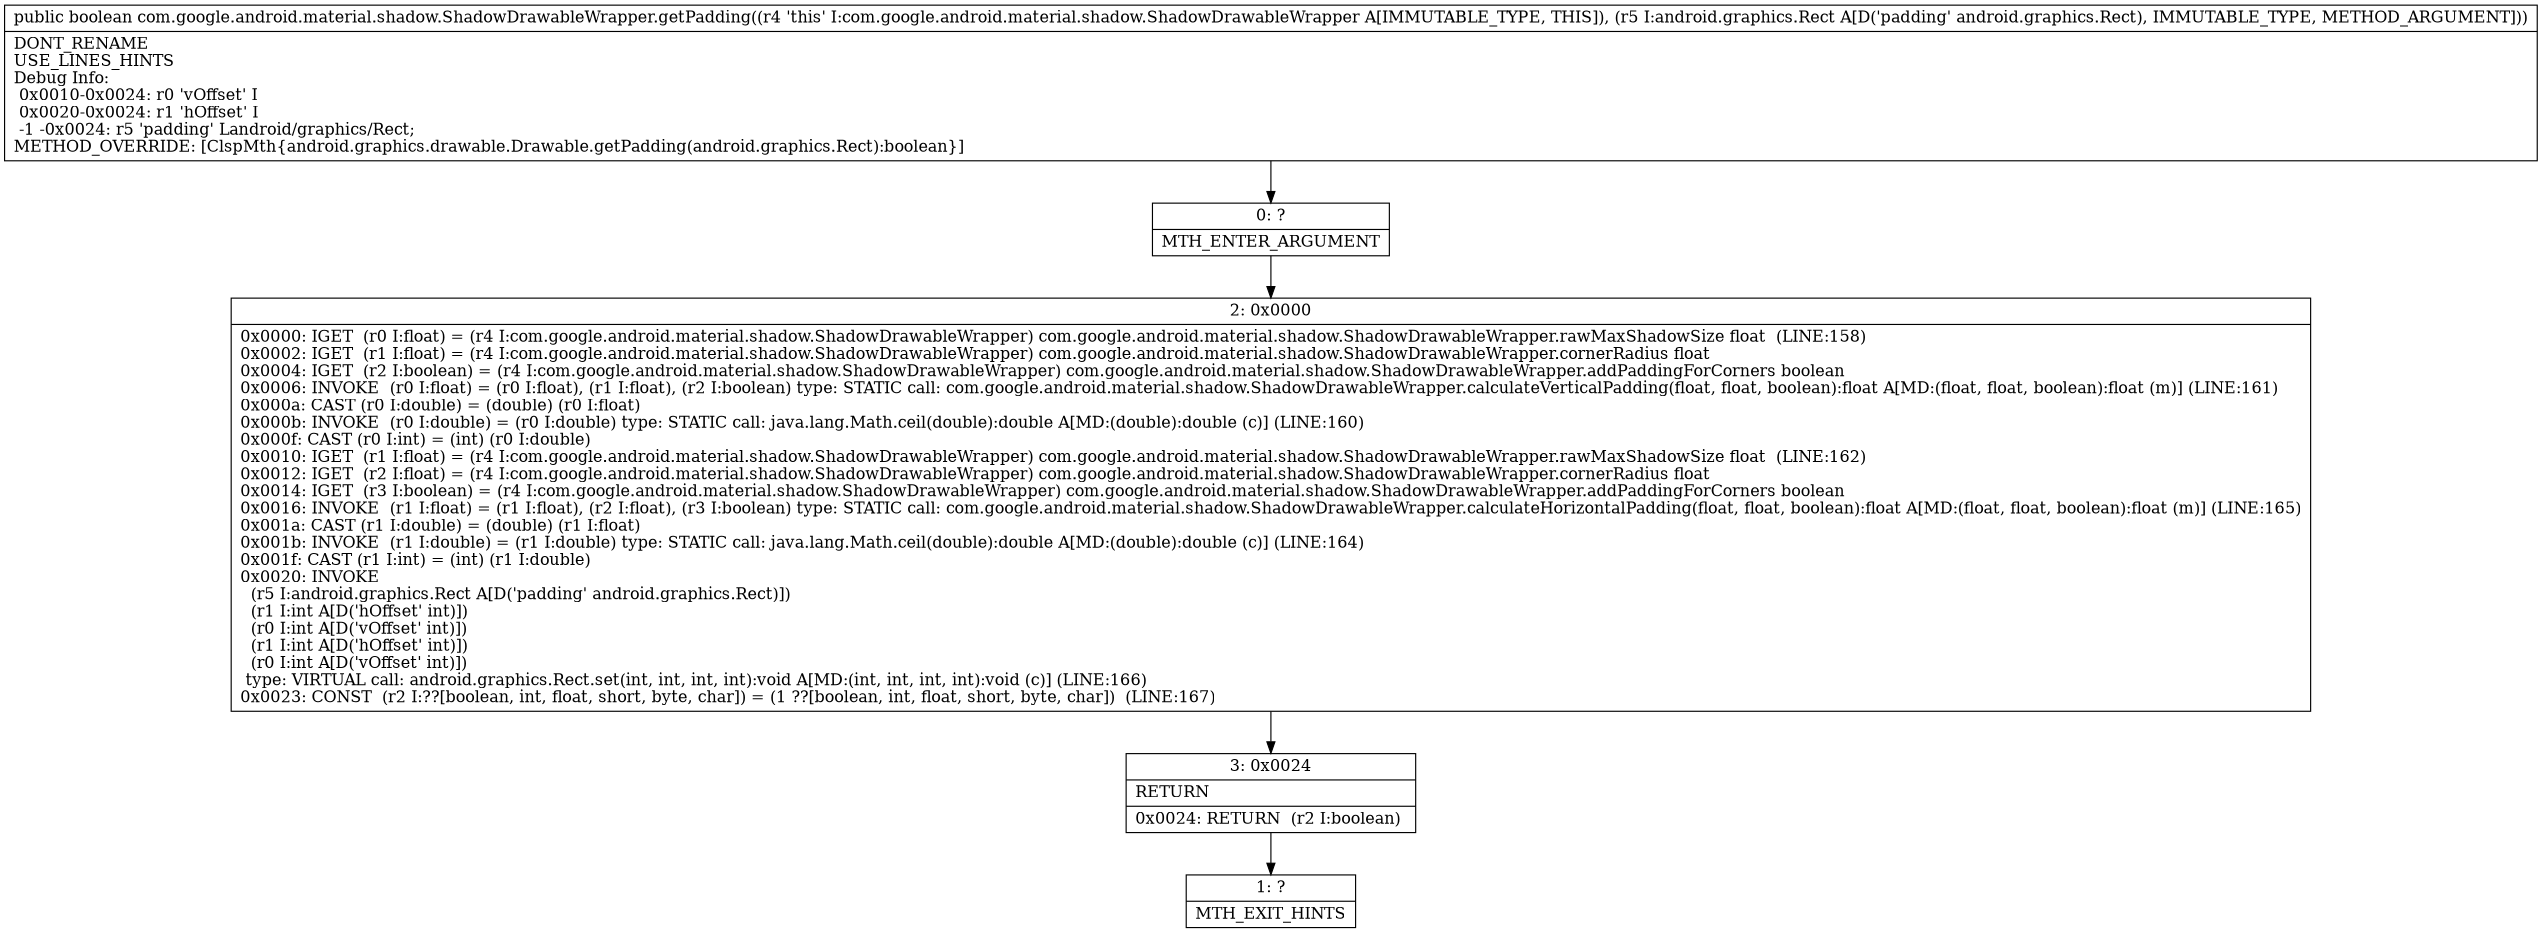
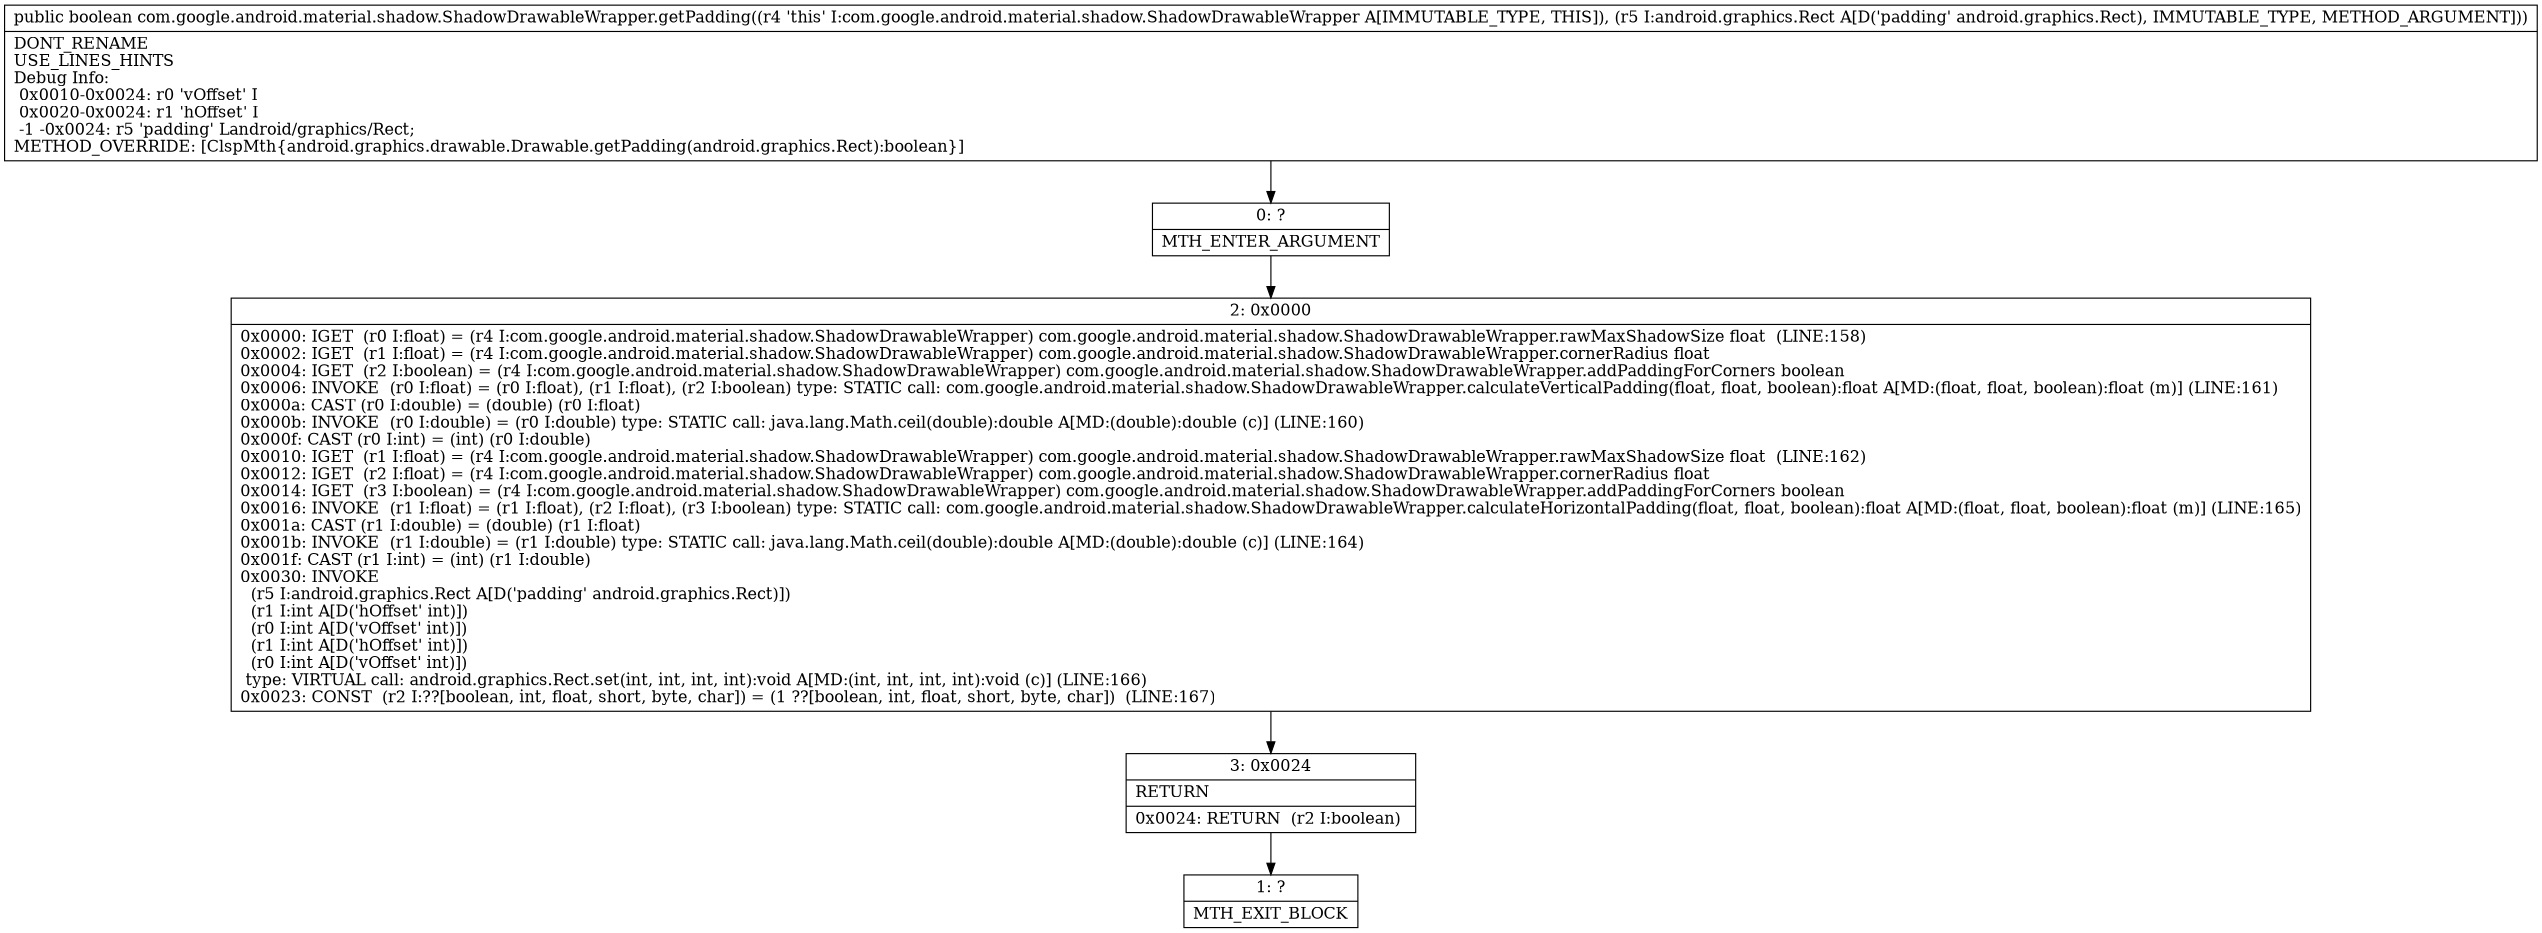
  digraph {
    node [shape=record]
    n1 [label="{0\:\ ?|MTH_ENTER_ARGUMENT\l}"]
-   n2 [label="{2\:\ 0x0000|0x0000: IGET  (r0 I:float) = (r4 I:com.google.android.material.shadow.ShadowDrawableWrapper) com.google.android.material.shadow.ShadowDrawableWrapper.rawMaxShadowSize float  (LINE:158)\l0x0002: IGET  (r1 I:float) = (r4 I:com.google.android.material.shadow.ShadowDrawableWrapper) com.google.android.material.shadow.ShadowDrawableWrapper.cornerRadius float \l0x0004: IGET  (r2 I:boolean) = (r4 I:com.google.android.material.shadow.ShadowDrawableWrapper) com.google.android.material.shadow.ShadowDrawableWrapper.addPaddingForCorners boolean \l0x0006: INVOKE  (r0 I:float) = (r0 I:float), (r1 I:float), (r2 I:boolean) type: STATIC call: com.google.android.material.shadow.ShadowDrawableWrapper.calculateVerticalPadding(float, float, boolean):float A[MD:(float, float, boolean):float (m)] (LINE:161)\l0x000a: CAST (r0 I:double) = (double) (r0 I:float) \l0x000b: INVOKE  (r0 I:double) = (r0 I:double) type: STATIC call: java.lang.Math.ceil(double):double A[MD:(double):double (c)] (LINE:160)\l0x000f: CAST (r0 I:int) = (int) (r0 I:double) \l0x0010: IGET  (r1 I:float) = (r4 I:com.google.android.material.shadow.ShadowDrawableWrapper) com.google.android.material.shadow.ShadowDrawableWrapper.rawMaxShadowSize float  (LINE:162)\l0x0012: IGET  (r2 I:float) = (r4 I:com.google.android.material.shadow.ShadowDrawableWrapper) com.google.android.material.shadow.ShadowDrawableWrapper.cornerRadius float \l0x0014: IGET  (r3 I:boolean) = (r4 I:com.google.android.material.shadow.ShadowDrawableWrapper) com.google.android.material.shadow.ShadowDrawableWrapper.addPaddingForCorners boolean \l0x0016: INVOKE  (r1 I:float) = (r1 I:float), (r2 I:float), (r3 I:boolean) type: STATIC call: com.google.android.material.shadow.ShadowDrawableWrapper.calculateHorizontalPadding(float, float, boolean):float A[MD:(float, float, boolean):float (m)] (LINE:165)\l0x001a: CAST (r1 I:double) = (double) (r1 I:float) \l0x001b: INVOKE  (r1 I:double) = (r1 I:double) type: STATIC call: java.lang.Math.ceil(double):double A[MD:(double):double (c)] (LINE:164)\l0x001f: CAST (r1 I:int) = (int) (r1 I:double) \l0x0020: INVOKE  \l  (r5 I:android.graphics.Rect A[D('padding' android.graphics.Rect)])\l  (r1 I:int A[D('hOffset' int)])\l  (r0 I:int A[D('vOffset' int)])\l  (r1 I:int A[D('hOffset' int)])\l  (r0 I:int A[D('vOffset' int)])\l type: VIRTUAL call: android.graphics.Rect.set(int, int, int, int):void A[MD:(int, int, int, int):void (c)] (LINE:166)\l0x0023: CONST  (r2 I:??[boolean, int, float, short, byte, char]) = (1 ??[boolean, int, float, short, byte, char])  (LINE:167)\l}"]
+   n2 [label="{2\:\ 0x0000|0x0000: IGET  (r0 I:float) = (r4 I:com.google.android.material.shadow.ShadowDrawableWrapper) com.google.android.material.shadow.ShadowDrawableWrapper.rawMaxShadowSize float  (LINE:158)\l0x0002: IGET  (r1 I:float) = (r4 I:com.google.android.material.shadow.ShadowDrawableWrapper) com.google.android.material.shadow.ShadowDrawableWrapper.cornerRadius float \l0x0004: IGET  (r2 I:boolean) = (r4 I:com.google.android.material.shadow.ShadowDrawableWrapper) com.google.android.material.shadow.ShadowDrawableWrapper.addPaddingForCorners boolean \l0x0006: INVOKE  (r0 I:float) = (r0 I:float), (r1 I:float), (r2 I:boolean) type: STATIC call: com.google.android.material.shadow.ShadowDrawableWrapper.calculateVerticalPadding(float, float, boolean):float A[MD:(float, float, boolean):float (m)] (LINE:161)\l0x000a: CAST (r0 I:double) = (double) (r0 I:float) \l0x000b: INVOKE  (r0 I:double) = (r0 I:double) type: STATIC call: java.lang.Math.ceil(double):double A[MD:(double):double (c)] (LINE:160)\l0x000f: CAST (r0 I:int) = (int) (r0 I:double) \l0x0010: IGET  (r1 I:float) = (r4 I:com.google.android.material.shadow.ShadowDrawableWrapper) com.google.android.material.shadow.ShadowDrawableWrapper.rawMaxShadowSize float  (LINE:162)\l0x0012: IGET  (r2 I:float) = (r4 I:com.google.android.material.shadow.ShadowDrawableWrapper) com.google.android.material.shadow.ShadowDrawableWrapper.cornerRadius float \l0x0014: IGET  (r3 I:boolean) = (r4 I:com.google.android.material.shadow.ShadowDrawableWrapper) com.google.android.material.shadow.ShadowDrawableWrapper.addPaddingForCorners boolean \l0x0016: INVOKE  (r1 I:float) = (r1 I:float), (r2 I:float), (r3 I:boolean) type: STATIC call: com.google.android.material.shadow.ShadowDrawableWrapper.calculateHorizontalPadding(float, float, boolean):float A[MD:(float, float, boolean):float (m)] (LINE:165)\l0x001a: CAST (r1 I:double) = (double) (r1 I:float) \l0x001b: INVOKE  (r1 I:double) = (r1 I:double) type: STATIC call: java.lang.Math.ceil(double):double A[MD:(double):double (c)] (LINE:164)\l0x001f: CAST (r1 I:int) = (int) (r1 I:double) \l0x0030: INVOKE  \l  (r5 I:android.graphics.Rect A[D('padding' android.graphics.Rect)])\l  (r1 I:int A[D('hOffset' int)])\l  (r0 I:int A[D('vOffset' int)])\l  (r1 I:int A[D('hOffset' int)])\l  (r0 I:int A[D('vOffset' int)])\l type: VIRTUAL call: android.graphics.Rect.set(int, int, int, int):void A[MD:(int, int, int, int):void (c)] (LINE:166)\l0x0023: CONST  (r2 I:??[boolean, int, float, short, byte, char]) = (1 ??[boolean, int, float, short, byte, char])  (LINE:167)\l}"]
    n3 [label="{3\:\ 0x0024|RETURN\l|0x0024: RETURN  (r2 I:boolean) \l}"]
-   n4 [label="{1\:\ ?|MTH_EXIT_HINTS\l}"]
+   n4 [label="{1\:\ ?|MTH_EXIT_BLOCK\l}"]
    n5 [label="{public boolean com.google.android.material.shadow.ShadowDrawableWrapper.getPadding((r4 'this' I:com.google.android.material.shadow.ShadowDrawableWrapper A[IMMUTABLE_TYPE, THIS]), (r5 I:android.graphics.Rect A[D('padding' android.graphics.Rect), IMMUTABLE_TYPE, METHOD_ARGUMENT]))  | DONT_RENAME\lUSE_LINES_HINTS\lDebug Info:\l  0x0010\-0x0024: r0 'vOffset' I\l  0x0020\-0x0024: r1 'hOffset' I\l  \-1 \-0x0024: r5 'padding' Landroid\/graphics\/Rect;\lMETHOD_OVERRIDE: [ClspMth\{android.graphics.drawable.Drawable.getPadding(android.graphics.Rect):boolean\}]\l}"]
    n1 -> n2
    n2 -> n3
    n3 -> n4
    n5 -> n1
  }
